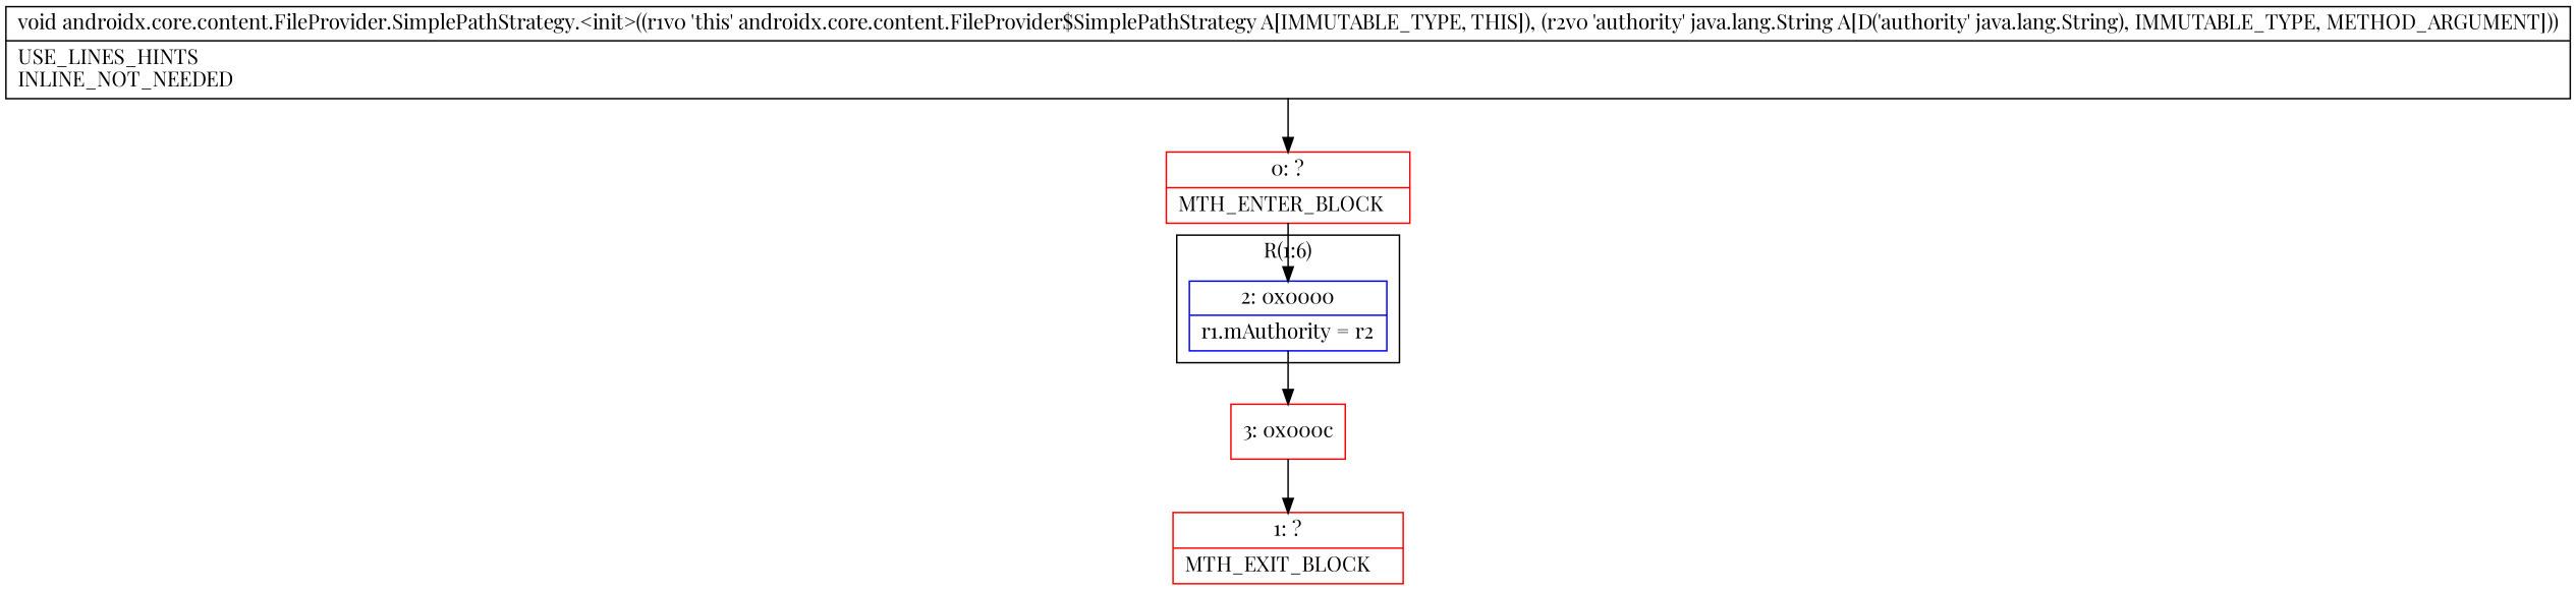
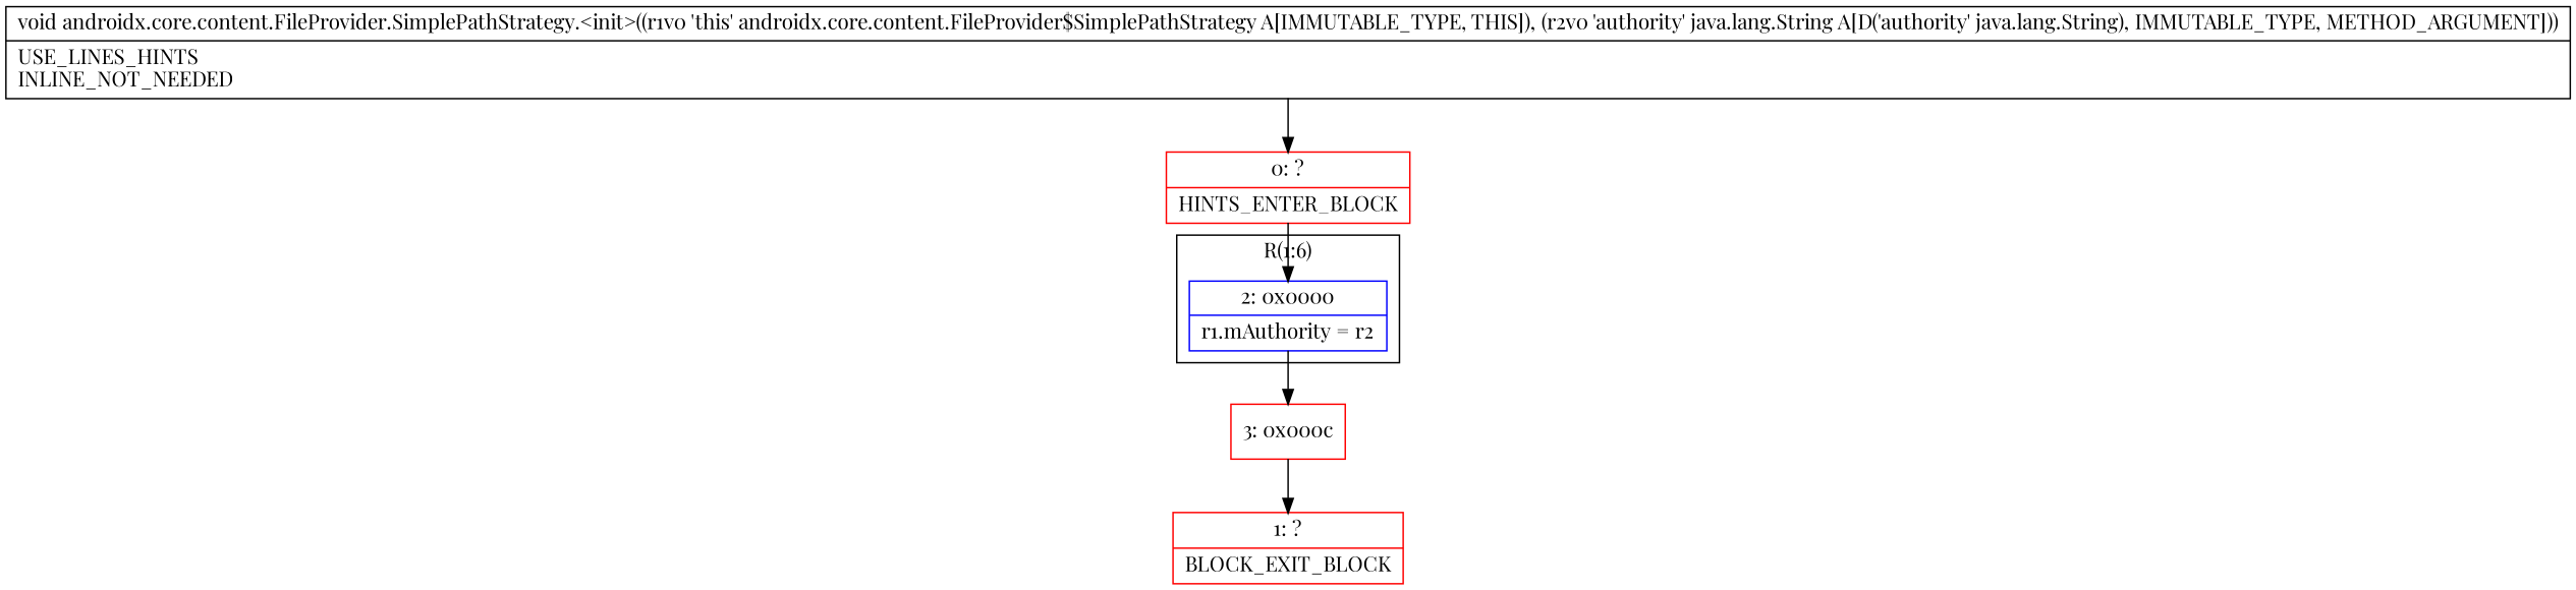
  digraph {
    fontname="Playfair Display"
    node [color=red fontname="Playfair Display" shape=record]
    edge [fontname="Playfair Display"]
    n1 [color=blue label="{2\:\ 0x0000|r1.mAuthority = r2\l}"]
    n2 [label="{3\:\ 0x000c}"]
-   n3 [label="{1\:\ ?|MTH_EXIT_BLOCK\l}"]
-   n4 [label="{0\:\ ?|MTH_ENTER_BLOCK\l}"]
+   n3 [label="{1\:\ ?|BLOCK_EXIT_BLOCK\l}"]
+   n4 [label="{0\:\ ?|HINTS_ENTER_BLOCK\l}"]
    n5 [label="{void androidx.core.content.FileProvider.SimplePathStrategy.\<init\>((r1v0 'this' androidx.core.content.FileProvider$SimplePathStrategy A[IMMUTABLE_TYPE, THIS]), (r2v0 'authority' java.lang.String A[D('authority' java.lang.String), IMMUTABLE_TYPE, METHOD_ARGUMENT]))  | USE_LINES_HINTS\lINLINE_NOT_NEEDED\l}" color=""]
    subgraph cluster_1 {
      label="R(1:6)"
      n1
    }
    n1 -> n2
    n2 -> n3
    n4 -> n1
    n5 -> n4
  }
